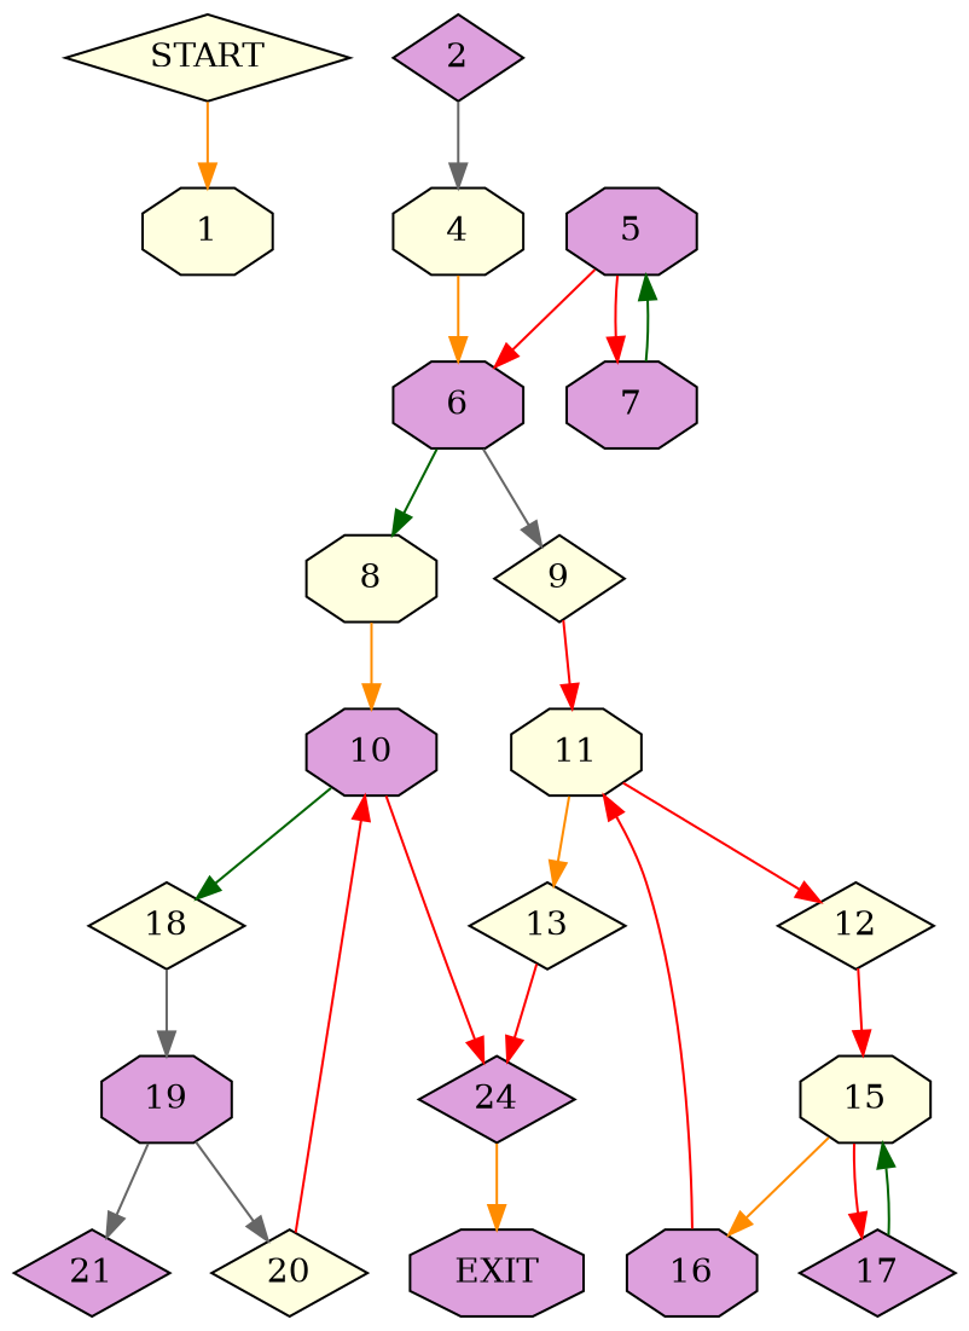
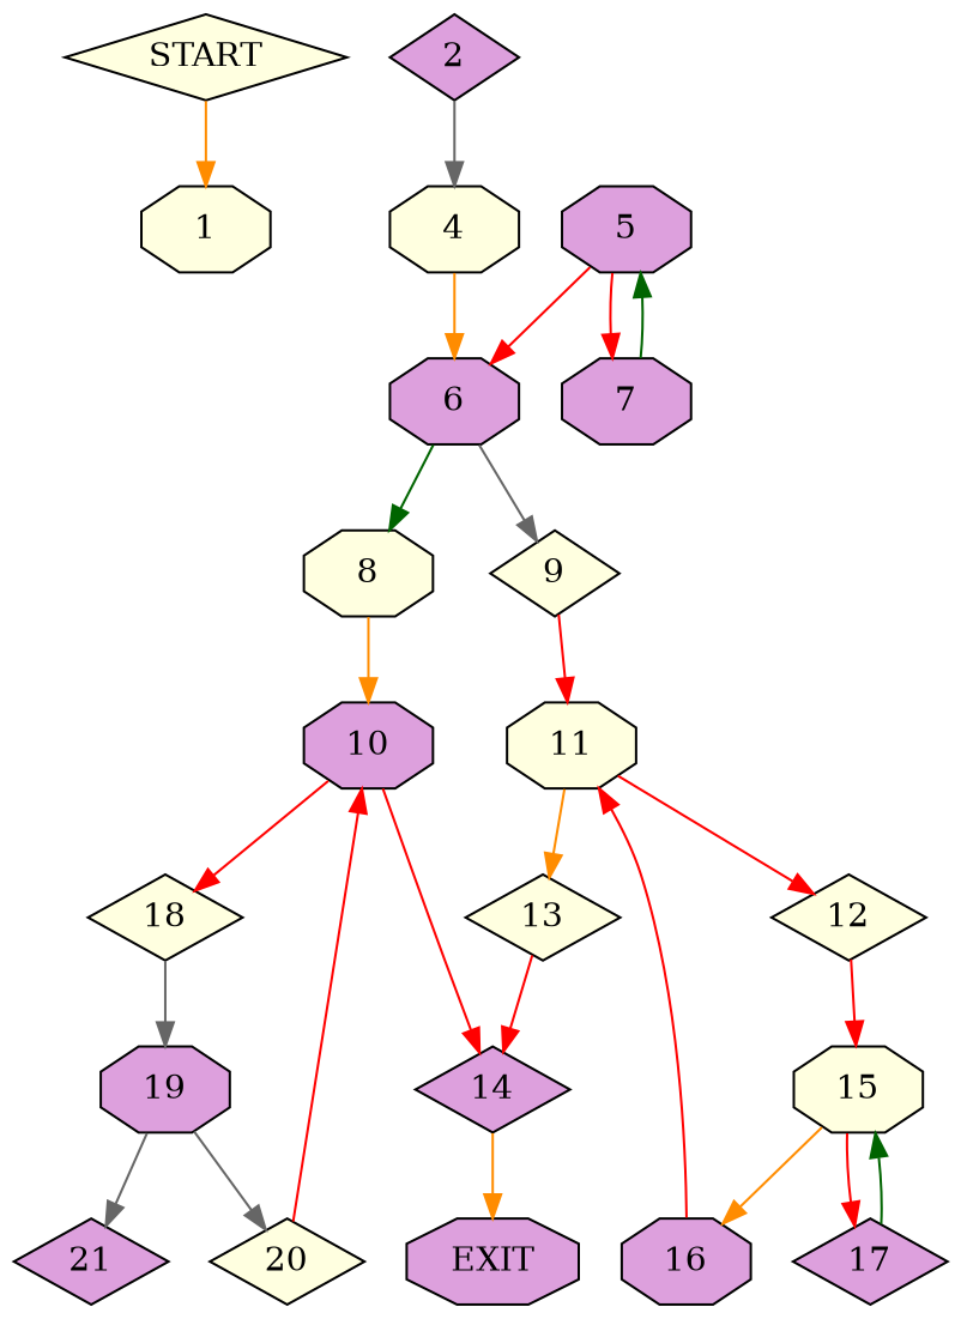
  digraph {
    node [fillcolor=lightyellow shape=octagon style=filled]
    edge [color=red]
    n1 [label=START shape=diamond]
    1
    n3 [fillcolor=plum label=EXIT]
    2 [fillcolor=plum shape=diamond]
    4
    6 [fillcolor=plum]
    5 [fillcolor=plum]
    7 [fillcolor=plum]
    8
    9 [shape=diamond]
    10 [fillcolor=plum]
    11
-   14 [fillcolor=plum shape=diamond label=24]
+   14 [fillcolor=plum shape=diamond]
    18 [shape=diamond]
    12 [shape=diamond]
    13 [shape=diamond]
    19 [fillcolor=plum]
    15
    16 [fillcolor=plum]
    17 [fillcolor=plum shape=diamond]
    20 [shape=diamond]
    21 [fillcolor=plum shape=diamond]
    n1 -> 1 [color=darkorange]
    2 -> 4 [color=gray40]
    4 -> 6 [color=darkorange]
    6 -> 8 [color=darkgreen]
    6 -> 9 [color=gray40]
    5 -> 6
    5 -> 7
    7 -> 5 [color=darkgreen]
    8 -> 10 [color=darkorange]
    9 -> 11
    10 -> 14
-   10 -> 18 [color=darkgreen]
+   10 -> 18
    11 -> 12
    11 -> 13 [color=darkorange]
    14 -> n3 [color=darkorange]
    18 -> 19 [color=gray40]
    12 -> 15
    13 -> 14
    19 -> 20 [color=gray40]
    19 -> 21 [color=gray40]
    15 -> 16 [color=darkorange]
    15 -> 17
    16 -> 11
    17 -> 15 [color=darkgreen]
    20 -> 10
  }
